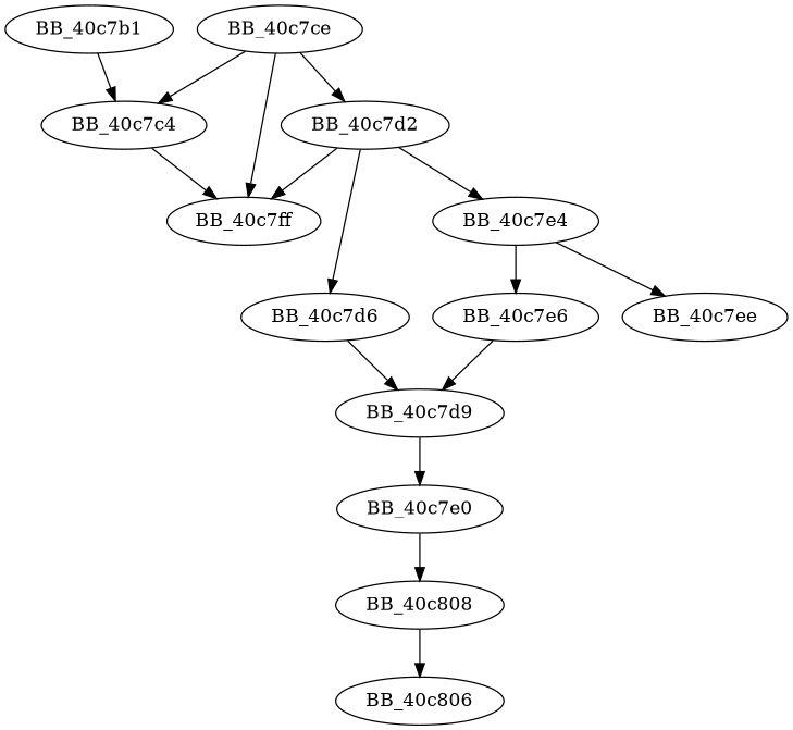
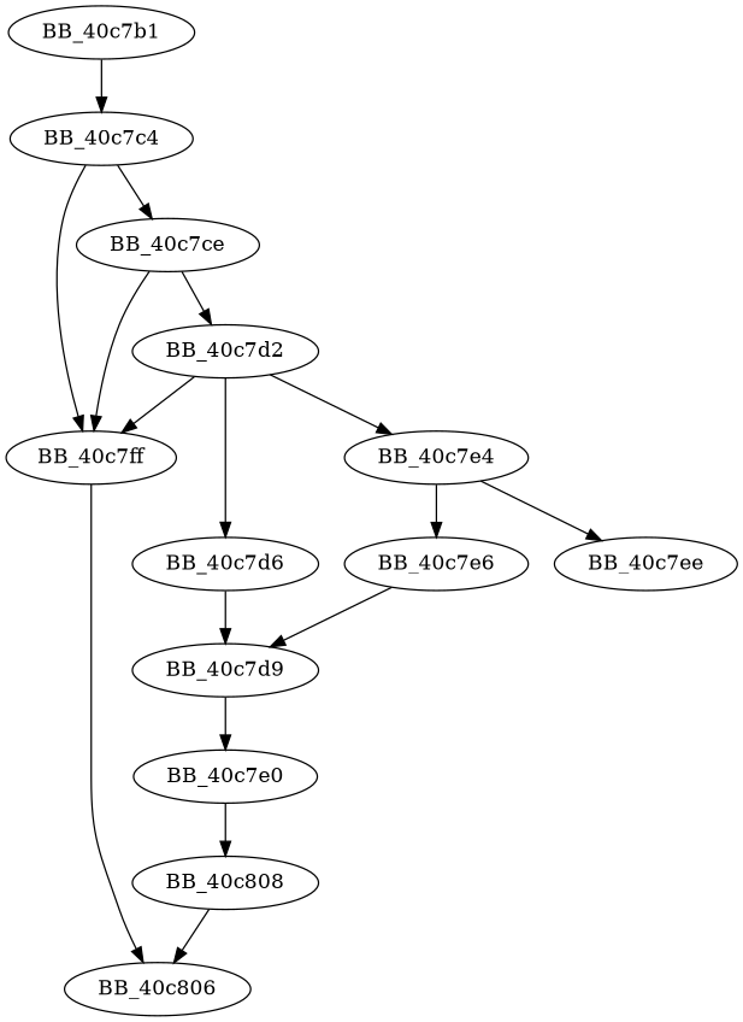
  digraph {
    BB_40c7b1
    BB_40c7c4
    BB_40c7ce
    BB_40c7ff
    BB_40c7d2
    BB_40c806
    BB_40c7d6
    BB_40c7e4
    BB_40c7d9
    BB_40c7e6
    BB_40c7ee
    BB_40c7e0
    BB_40c808
    BB_40c7b1 -> BB_40c7c4
-   BB_40c7ce -> BB_40c7c4
+   BB_40c7c4 -> BB_40c7ce
    BB_40c7c4 -> BB_40c7ff
    BB_40c7ce -> BB_40c7ff
    BB_40c7ce -> BB_40c7d2
+   BB_40c7ff -> BB_40c806
    BB_40c7d2 -> BB_40c7ff
    BB_40c7d2 -> BB_40c7d6
    BB_40c7d2 -> BB_40c7e4
    BB_40c7d6 -> BB_40c7d9
    BB_40c7e4 -> BB_40c7e6
    BB_40c7e4 -> BB_40c7ee
    BB_40c7d9 -> BB_40c7e0
    BB_40c7e6 -> BB_40c7d9
    BB_40c7e0 -> BB_40c808
    BB_40c808 -> BB_40c806
  }
